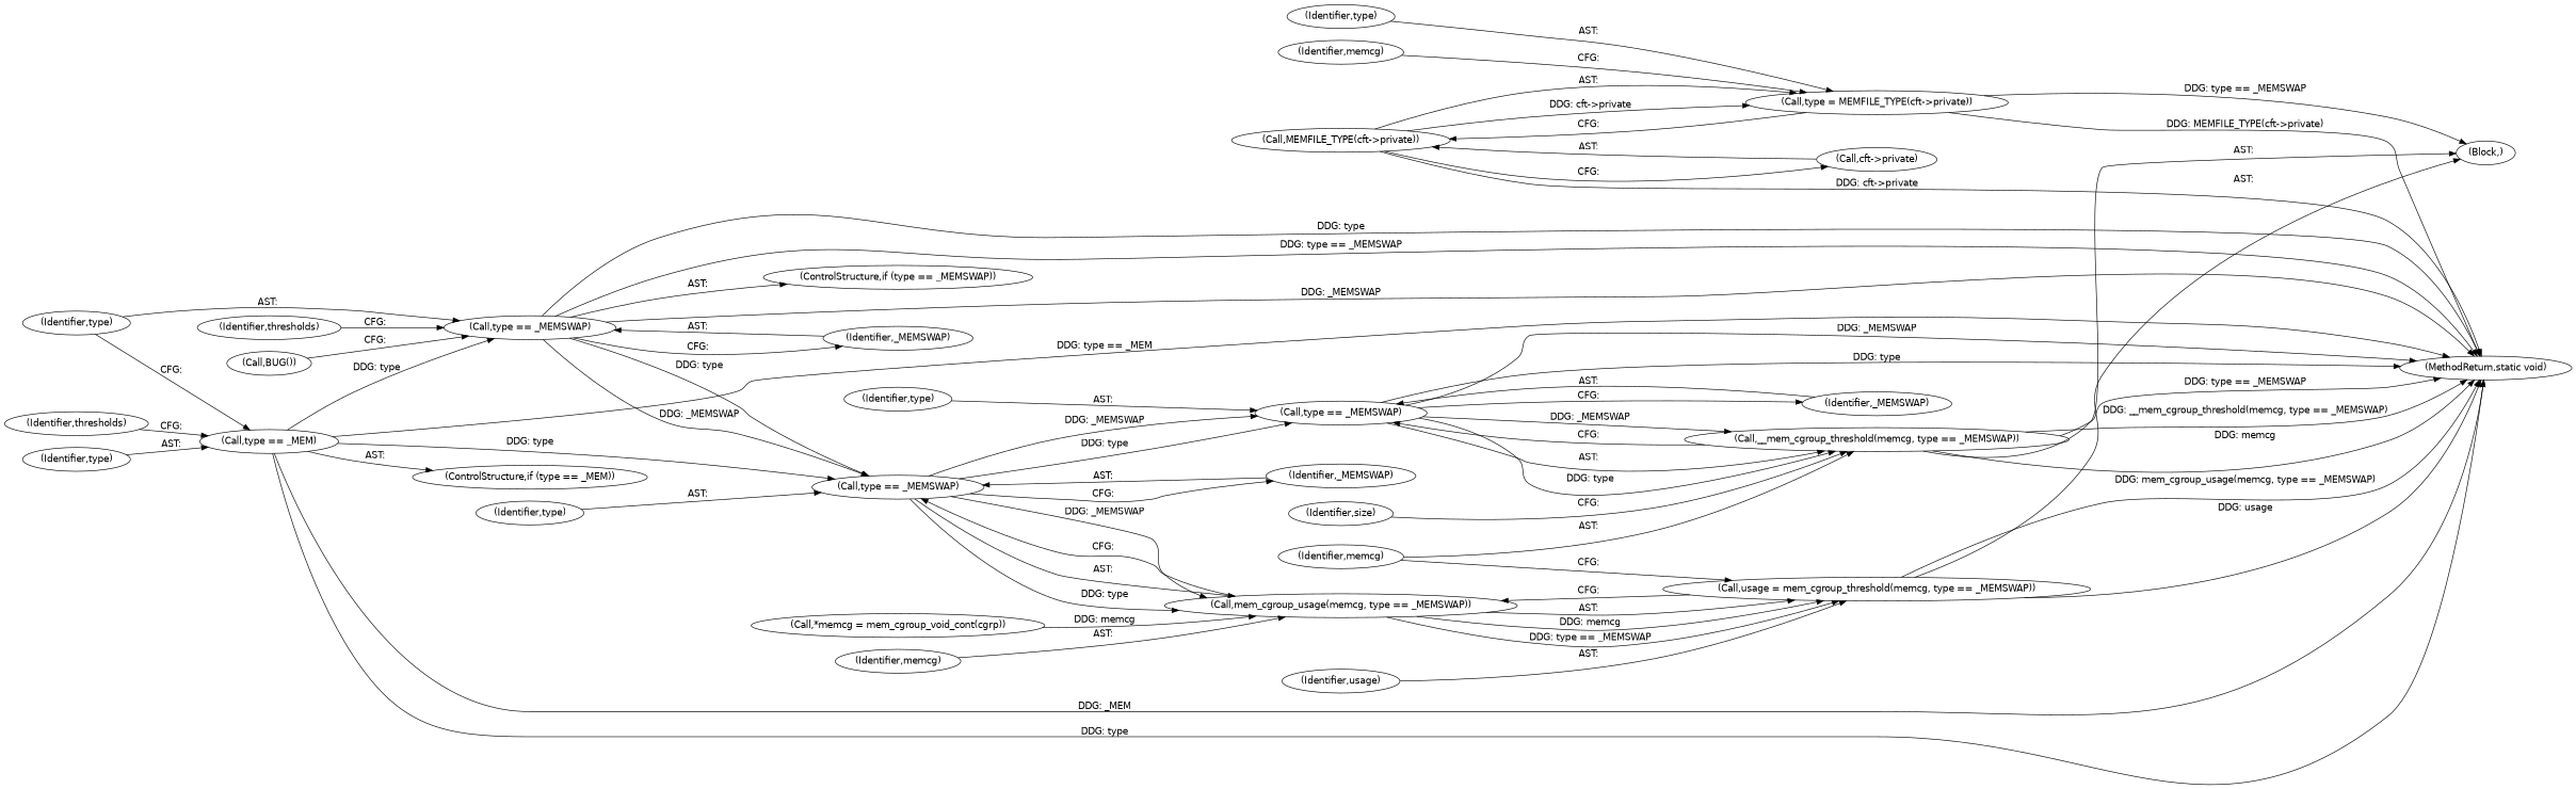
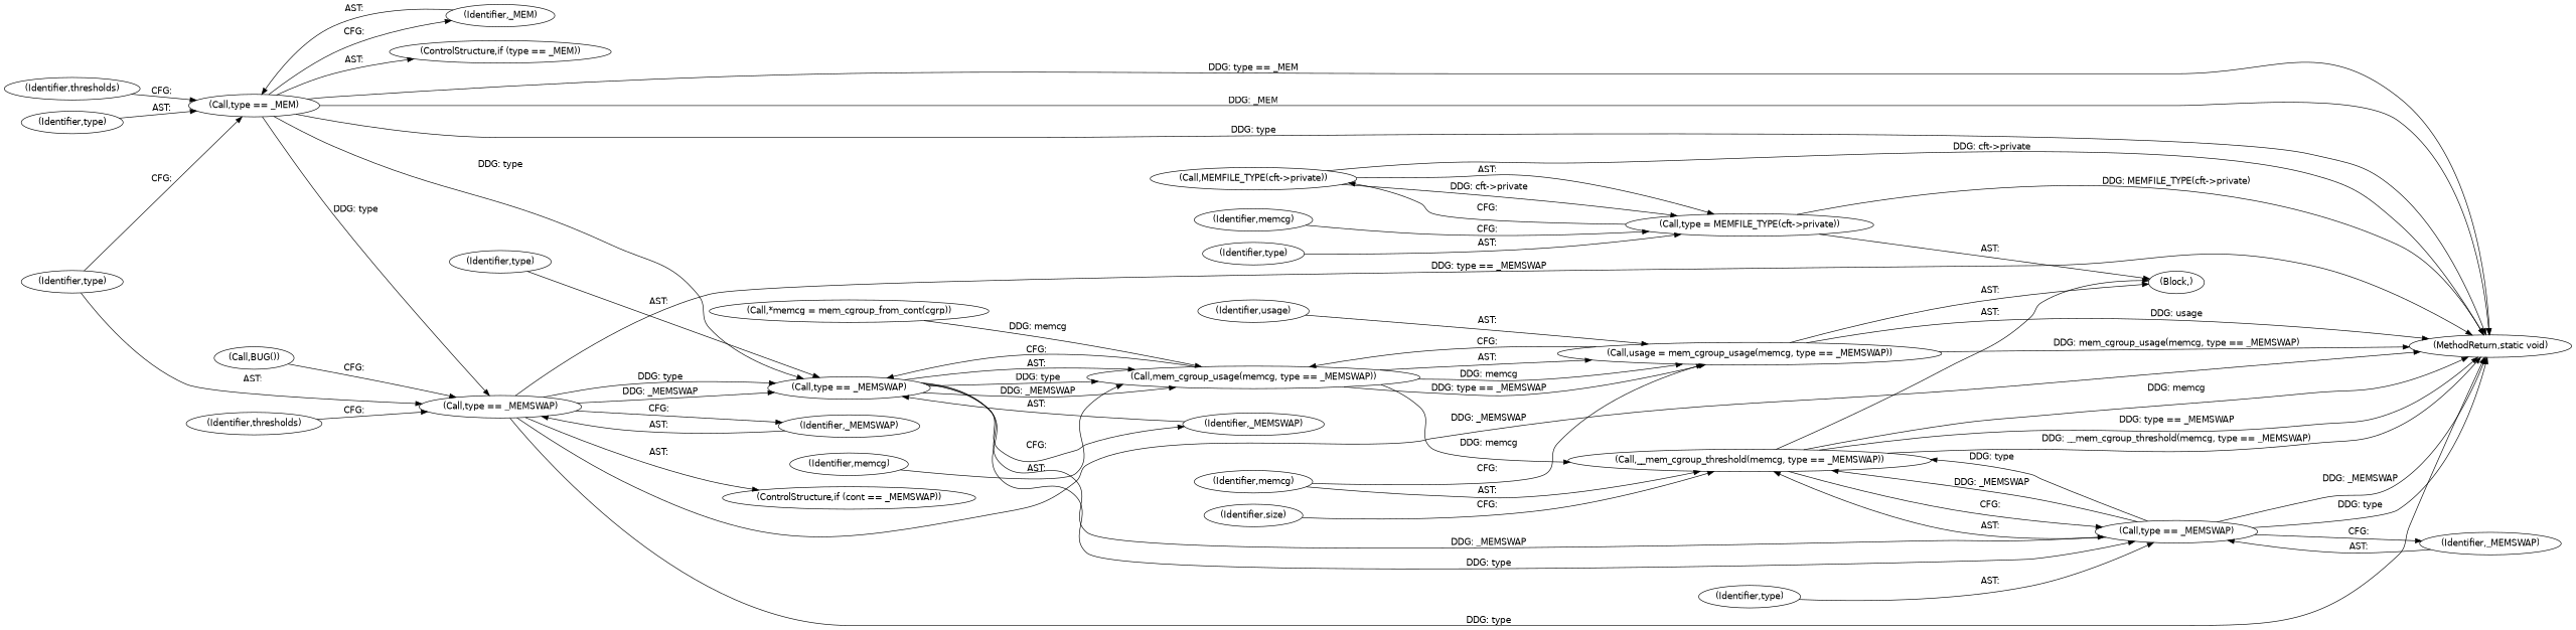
  digraph {
    fontname="DejaVu Sans"
    rankdir=LR
    node [fontname="DejaVu Sans"]
    edge [fontname="DejaVu Sans"]
    n1 [label="(Call,MEMFILE_TYPE(cft->private))"]
    n2 [label="(Call,type = MEMFILE_TYPE(cft->private))"]
    n3 [label="(MethodReturn,static void)"]
-   n4 [label="(Call,cft->private)"]
    n5 [label="(Block,)"]
    n6 [label="(Call,type == _MEM)"]
    n7 [label="(Call,type == _MEMSWAP)"]
    n8 [label="(Call,type == _MEMSWAP)"]
+   n9 [label="(Identifier,_MEM)"]
    n10 [label="(ControlStructure,if (type == _MEM))"]
-   n11 [label="(ControlStructure,if (type == _MEMSWAP))"]
+   n11 [label="(ControlStructure,if (cont == _MEMSWAP))"]
    n12 [label="(Identifier,_MEMSWAP)"]
    n13 [label="(Call,mem_cgroup_usage(memcg, type == _MEMSWAP))"]
    n14 [label="(Call,type == _MEMSWAP)"]
    n15 [label="(Identifier,_MEMSWAP)"]
-   n16 [label="(Call,usage = mem_cgroup_threshold(memcg, type == _MEMSWAP))"]
+   n16 [label="(Call,usage = mem_cgroup_usage(memcg, type == _MEMSWAP))"]
    n17 [label="(Call,__mem_cgroup_threshold(memcg, type == _MEMSWAP))"]
    n18 [label="(Identifier,_MEMSWAP)"]
    n19 [label="(Identifier,memcg)"]
    n20 [label="(Identifier,type)"]
-   n21 [label="(Call,*memcg = mem_cgroup_void_cont(cgrp))"]
+   n21 [label="(Call,*memcg = mem_cgroup_from_cont(cgrp))"]
    n22 [label="(Identifier,type)"]
    n23 [label="(Identifier,type)"]
    n24 [label="(Identifier,type)"]
    n25 [label="(Call,BUG())"]
    n26 [label="(Identifier,type)"]
    n27 [label="(Identifier,memcg)"]
    n28 [label="(Identifier,thresholds)"]
    n29 [label="(Identifier,usage)"]
    n30 [label="(Identifier,thresholds)"]
    n31 [label="(Identifier,size)"]
    n32 [label="(Identifier,memcg)"]
    n1 -> n2 [label="AST: "]
    n1 -> n2 [label="DDG: cft->private"]
    n1 -> n3 [label="DDG: cft->private"]
-   n1 -> n4 [label="CFG: "]
    n2 -> n1 [label="CFG: "]
    n2 -> n3 [label="DDG: MEMFILE_TYPE(cft->private)"]
-   n2 -> n5 [label="DDG: type == _MEMSWAP"]
-   n4 -> n1 [label="AST: "]
+   n2 -> n5 [label="AST: "]
    n6 -> n3 [label="DDG: type == _MEM"]
    n6 -> n3 [label="DDG: _MEM"]
    n6 -> n3 [label="DDG: type"]
    n6 -> n7 [label="DDG: type"]
    n6 -> n8 [label="DDG: type"]
+   n6 -> n9 [label="CFG: "]
    n6 -> n10 [label="AST: "]
    n7 -> n3 [label="DDG: _MEMSWAP"]
    n7 -> n3 [label="DDG: type"]
    n7 -> n3 [label="DDG: type == _MEMSWAP"]
    n7 -> n8 [label="DDG: type"]
    n7 -> n8 [label="DDG: _MEMSWAP"]
    n7 -> n11 [label="AST: "]
    n7 -> n12 [label="CFG: "]
    n8 -> n13 [label="AST: "]
    n8 -> n13 [label="DDG: type"]
    n8 -> n13 [label="DDG: _MEMSWAP"]
    n8 -> n14 [label="DDG: type"]
    n8 -> n14 [label="DDG: _MEMSWAP"]
    n8 -> n15 [label="CFG: "]
+   n9 -> n6 [label="AST: "]
    n12 -> n7 [label="AST: "]
    n13 -> n8 [label="CFG: "]
    n13 -> n16 [label="AST: "]
    n13 -> n16 [label="DDG: memcg"]
    n13 -> n16 [label="DDG: type == _MEMSWAP"]
+   n13 -> n17 [label="DDG: memcg"]
    n14 -> n3 [label="DDG: _MEMSWAP"]
    n14 -> n3 [label="DDG: type"]
    n14 -> n17 [label="AST: "]
    n14 -> n17 [label="DDG: type"]
    n14 -> n17 [label="DDG: _MEMSWAP"]
    n14 -> n18 [label="CFG: "]
    n15 -> n8 [label="AST: "]
    n16 -> n3 [label="DDG: usage"]
    n16 -> n3 [label="DDG: mem_cgroup_usage(memcg, type == _MEMSWAP)"]
    n16 -> n5 [label="AST: "]
    n16 -> n13 [label="CFG: "]
    n17 -> n3 [label="DDG: type == _MEMSWAP"]
    n17 -> n3 [label="DDG: __mem_cgroup_threshold(memcg, type == _MEMSWAP)"]
    n17 -> n3 [label="DDG: memcg"]
    n17 -> n5 [label="AST: "]
    n17 -> n14 [label="CFG: "]
    n18 -> n14 [label="AST: "]
    n19 -> n16 [label="CFG: "]
    n19 -> n17 [label="AST: "]
    n20 -> n14 [label="AST: "]
    n21 -> n13 [label="DDG: memcg"]
    n22 -> n6 [label="AST: "]
    n23 -> n2 [label="AST: "]
    n24 -> n8 [label="AST: "]
    n25 -> n7 [label="CFG: "]
    n26 -> n6 [label="CFG: "]
    n26 -> n7 [label="AST: "]
    n27 -> n13 [label="AST: "]
    n28 -> n7 [label="CFG: "]
    n29 -> n16 [label="AST: "]
    n30 -> n6 [label="CFG: "]
    n31 -> n17 [label="CFG: "]
    n32 -> n2 [label="CFG: "]
  }
